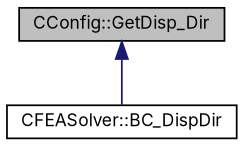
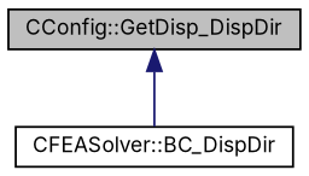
  digraph {
    rankdir=TB
    fontname=Inter
    node [color=black fontname=Inter fontsize=10 shape=record style=filled]
-   n1 [fillcolor=grey75 fontcolor=black height=0.2 label="CConfig::GetDisp_Dir" width=0.4]
+   n1 [fillcolor=grey75 fontcolor=black height=0.2 label="CConfig::GetDisp_DispDir" width=0.4]
    n2 [fillcolor=white height=0.2 label="CFEASolver::BC_DispDir" width=0.4]
    n1 -> n2 [color=midnightblue dir=back fontname=Inter fontsize=10 labelfontname=Helvetica labelfontsize=10 style=solid]
  }
